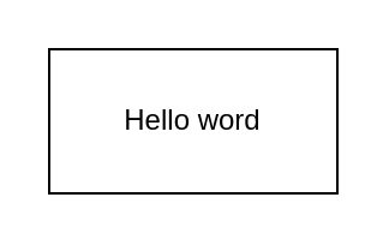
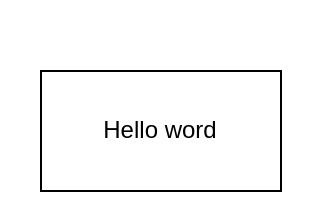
  <mxCell id="0" />
  <mxCell id="1" parent="0" />
- <mxCell id="2" value="Hello word&lt;br&gt;" style="rounded=0;whiteSpace=wrap;html=1;" vertex="1" parent="1"><mxGeometry x="20" y="20" width="120" height="60" as="geometry" /></mxCell>
+ <mxCell id="2" value="Hello word&lt;br&gt;" style="rounded=0;whiteSpace=wrap;html=1;" vertex="1" parent="1"><mxGeometry x="20" y="35" width="120" height="60" as="geometry" /></mxCell>
